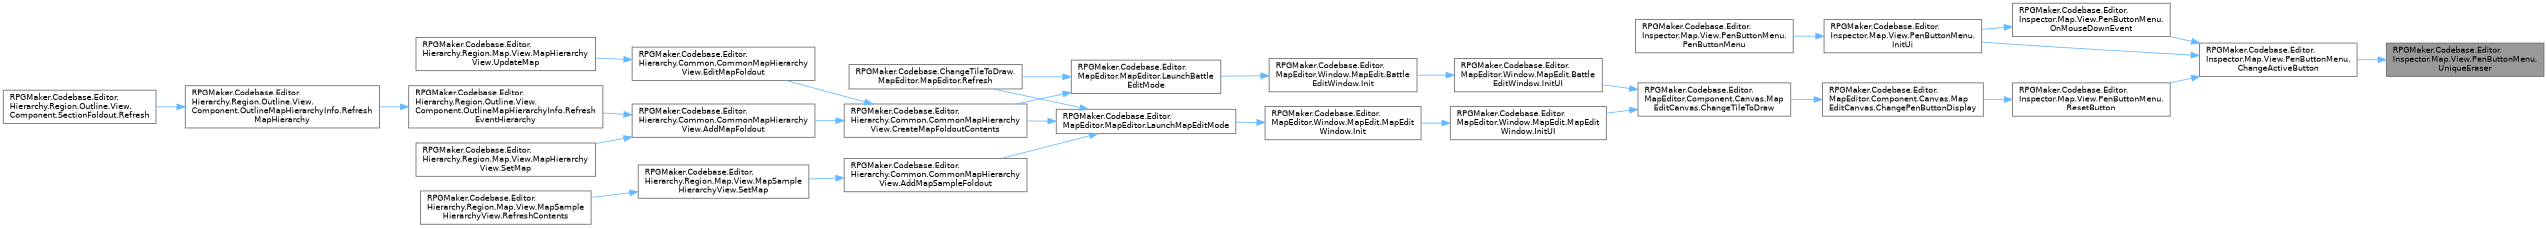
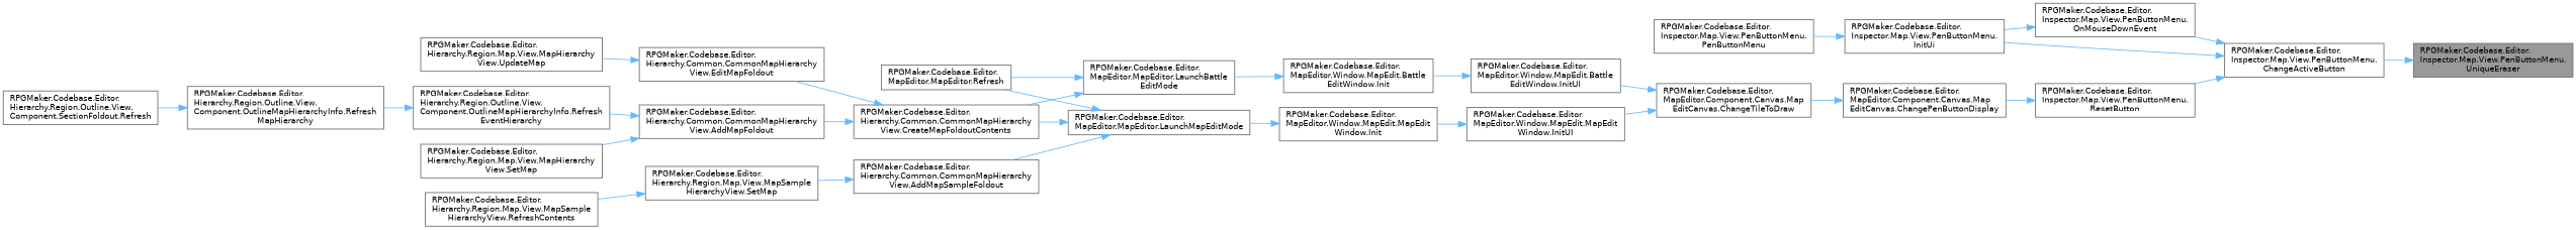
  digraph {
    rankdir=RL
    node [color=grey40 fillcolor=white fontname=Helvetica fontsize=10 shape=box style=filled]
    edge [color=steelblue1 dir=back fontname=Helvetica fontsize=10 labelfontname=Helvetica labelfontsize=10 style=solid]
    n1 [color=gray40 fillcolor=grey60 fontcolor=black height=0.2 label="RPGMaker.Codebase.Editor.\lInspector.Map.View.PenButtonMenu.\lUniqueEraser" width=0.4]
    n2 [height=0.2 label="RPGMaker.Codebase.Editor.\lInspector.Map.View.PenButtonMenu.\lChangeActiveButton" width=0.4]
    n3 [height=0.2 label="RPGMaker.Codebase.Editor.\lInspector.Map.View.PenButtonMenu.\lInitUi" width=0.4]
    n4 [height=0.2 label="RPGMaker.Codebase.Editor.\lInspector.Map.View.PenButtonMenu.\lOnMouseDownEvent" width=0.4]
    n5 [height=0.2 label="RPGMaker.Codebase.Editor.\lInspector.Map.View.PenButtonMenu.\lResetButton" width=0.4]
    n6 [height=0.2 label="RPGMaker.Codebase.Editor.\lInspector.Map.View.PenButtonMenu.\lPenButtonMenu" width=0.4]
    n7 [height=0.2 label="RPGMaker.Codebase.Editor.\lMapEditor.Component.Canvas.Map\lEditCanvas.ChangePenButtonDisplay" width=0.4]
    n8 [height=0.2 label="RPGMaker.Codebase.Editor.\lMapEditor.Component.Canvas.Map\lEditCanvas.ChangeTileToDraw" width=0.4]
    n9 [height=0.2 label="RPGMaker.Codebase.Editor.\lMapEditor.Window.MapEdit.Battle\lEditWindow.InitUI" width=0.4]
    n10 [height=0.2 label="RPGMaker.Codebase.Editor.\lMapEditor.Window.MapEdit.MapEdit\lWindow.InitUI" width=0.4]
    n11 [height=0.2 label="RPGMaker.Codebase.Editor.\lMapEditor.Window.MapEdit.Battle\lEditWindow.Init" width=0.4]
    n12 [height=0.2 label="RPGMaker.Codebase.Editor.\lMapEditor.MapEditor.LaunchBattle\lEditMode" width=0.4]
    n13 [height=0.2 label="RPGMaker.Codebase.Editor.\lHierarchy.Common.CommonMapHierarchy\lView.CreateMapFoldoutContents" width=0.4]
-   n14 [height=0.2 label="RPGMaker.Codebase.ChangeTileToDraw.\lMapEditor.MapEditor.Refresh" width=0.4]
+   n14 [height=0.2 label="RPGMaker.Codebase.Editor.\lMapEditor.MapEditor.Refresh" width=0.4]
    n15 [height=0.2 label="RPGMaker.Codebase.Editor.\lHierarchy.Common.CommonMapHierarchy\lView.AddMapFoldout" width=0.4]
    n16 [height=0.2 label="RPGMaker.Codebase.Editor.\lHierarchy.Common.CommonMapHierarchy\lView.EditMapFoldout" width=0.4]
    n17 [height=0.2 label="RPGMaker.Codebase.Editor.\lHierarchy.Region.Outline.View.\lComponent.OutlineMapHierarchyInfo.Refresh\lEventHierarchy" width=0.4]
    n18 [height=0.2 label="RPGMaker.Codebase.Editor.\lHierarchy.Region.Map.View.MapHierarchy\lView.SetMap" width=0.4]
    n19 [height=0.2 label="RPGMaker.Codebase.Editor.\lHierarchy.Region.Outline.View.\lComponent.OutlineMapHierarchyInfo.Refresh\lMapHierarchy" width=0.4]
    n20 [height=0.2 label="RPGMaker.Codebase.Editor.\lHierarchy.Region.Outline.View.\lComponent.SectionFoldout.Refresh" width=0.4]
    n21 [height=0.2 label="RPGMaker.Codebase.Editor.\lHierarchy.Region.Map.View.MapHierarchy\lView.UpdateMap" width=0.4]
    n22 [height=0.2 label="RPGMaker.Codebase.Editor.\lMapEditor.Window.MapEdit.MapEdit\lWindow.Init" width=0.4]
    n23 [height=0.2 label="RPGMaker.Codebase.Editor.\lMapEditor.MapEditor.LaunchMapEditMode" width=0.4]
    n24 [height=0.2 label="RPGMaker.Codebase.Editor.\lHierarchy.Common.CommonMapHierarchy\lView.AddMapSampleFoldout" width=0.4]
    n25 [height=0.2 label="RPGMaker.Codebase.Editor.\lHierarchy.Region.Map.View.MapSample\lHierarchyView.SetMap" width=0.4]
    n26 [height=0.2 label="RPGMaker.Codebase.Editor.\lHierarchy.Region.Map.View.MapSample\lHierarchyView.RefreshContents" width=0.4]
    n1 -> n2
    n2 -> n3
    n2 -> n4
    n2 -> n5
    n3 -> n6
    n4 -> n3
    n5 -> n7
    n7 -> n8
    n8 -> n9
    n8 -> n10
    n9 -> n11
    n10 -> n22
    n11 -> n12
    n12 -> n13
    n12 -> n14
    n13 -> n15
    n13 -> n16
    n15 -> n17
    n15 -> n18
    n16 -> n21
    n17 -> n19
    n19 -> n20
    n22 -> n23
    n23 -> n13
    n23 -> n14
    n23 -> n24
    n24 -> n25
    n25 -> n26
  }
